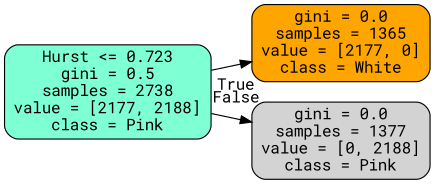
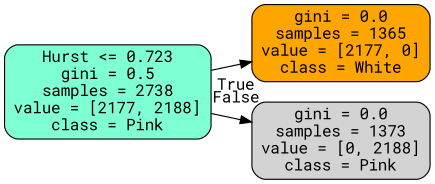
  digraph {
    rankdir=LR
    fontname="Roboto Mono"
    node [color=black fontname="Roboto Mono" shape=box style="filled, rounded"]
    edge [fontname="Roboto Mono" labeldistance=2.5]
    n1 [fillcolor=aquamarine label="Hurst <= 0.723\ngini = 0.5\nsamples = 2738\nvalue = [2177, 2188]\nclass = Pink"]
    n2 [fillcolor=orange label="gini = 0.0\nsamples = 1365\nvalue = [2177, 0]\nclass = White"]
-   n3 [fillcolor=lightgrey label="gini = 0.0\nsamples = 1377\nvalue = [0, 2188]\nclass = Pink"]
+   n3 [fillcolor=lightgrey label="gini = 0.0\nsamples = 1373\nvalue = [0, 2188]\nclass = Pink"]
    n1 -> n2 [headlabel=True labelangle=45]
    n1 -> n3 [headlabel=False labelangle=-45]
  }
